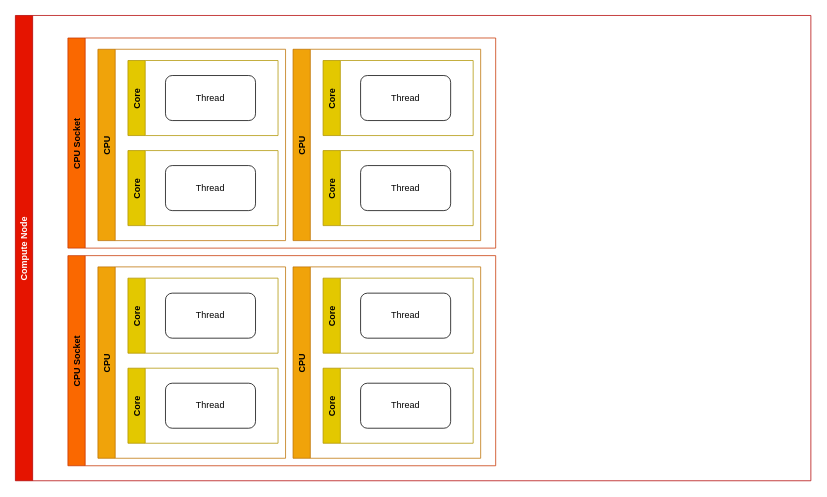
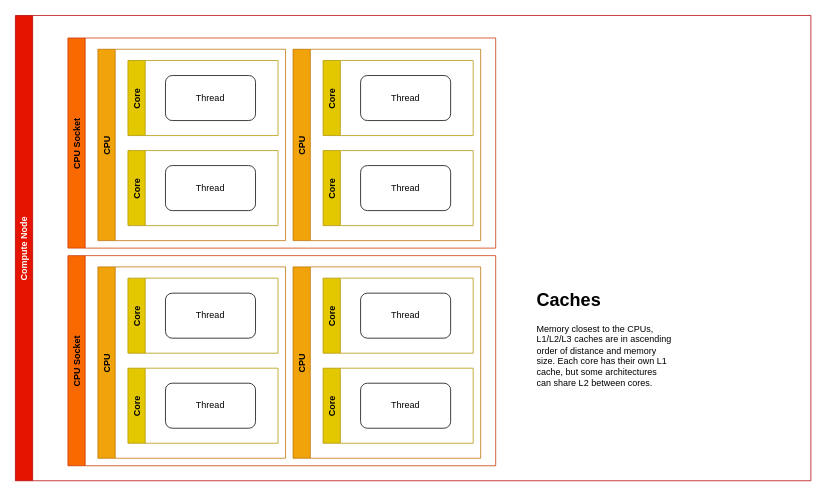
  <mxCell id="0" />
  <mxCell id="1" parent="0" />
  <mxCell id="2" value="Compute Node" style="swimlane;horizontal=0;fillColor=#e51400;strokeColor=#B20000;fontColor=#ffffff;" vertex="1" parent="1"><mxGeometry x="20" y="20" width="1060" height="620" as="geometry" /></mxCell>
  <mxCell id="3" value="CPU Socket" style="swimlane;horizontal=0;fillColor=#fa6800;strokeColor=#C73500;fontColor=#000000;" vertex="1" parent="2"><mxGeometry x="70" y="30" width="570" height="280" as="geometry" /></mxCell>
  <mxCell id="4" value="CPU" style="swimlane;horizontal=0;fillColor=#f0a30a;strokeColor=#BD7000;fontColor=#000000;" vertex="1" parent="3"><mxGeometry x="40" y="15" width="250" height="255" as="geometry"><mxRectangle x="60" y="15" width="30" height="50" as="alternateBounds" /></mxGeometry></mxCell>
  <mxCell id="5" value="Core" style="swimlane;horizontal=0;fillColor=#e3c800;strokeColor=#B09500;fontColor=#000000;" vertex="1" parent="4"><mxGeometry x="40" y="15" width="200" height="100" as="geometry" /></mxCell>
  <mxCell id="6" value="Thread" style="rounded=1;whiteSpace=wrap;html=1;" vertex="1" parent="5"><mxGeometry x="50" y="20" width="120" height="60" as="geometry" /></mxCell>
  <mxCell id="7" value="Core" style="swimlane;horizontal=0;fillColor=#e3c800;strokeColor=#B09500;fontColor=#000000;" vertex="1" parent="4"><mxGeometry x="40" y="135" width="200" height="100" as="geometry" /></mxCell>
  <mxCell id="8" value="Thread" style="rounded=1;whiteSpace=wrap;html=1;" vertex="1" parent="7"><mxGeometry x="50" y="20" width="120" height="60" as="geometry" /></mxCell>
  <mxCell id="9" value="CPU" style="swimlane;horizontal=0;fillColor=#f0a30a;strokeColor=#BD7000;fontColor=#000000;" vertex="1" parent="3"><mxGeometry x="300" y="15" width="250" height="255" as="geometry"><mxRectangle x="60" y="15" width="30" height="50" as="alternateBounds" /></mxGeometry></mxCell>
  <mxCell id="10" value="Core" style="swimlane;horizontal=0;fillColor=#e3c800;strokeColor=#B09500;fontColor=#000000;" vertex="1" parent="9"><mxGeometry x="40" y="15" width="200" height="100" as="geometry" /></mxCell>
  <mxCell id="11" value="Thread" style="rounded=1;whiteSpace=wrap;html=1;" vertex="1" parent="10"><mxGeometry x="50" y="20" width="120" height="60" as="geometry" /></mxCell>
  <mxCell id="12" value="Core" style="swimlane;horizontal=0;fillColor=#e3c800;strokeColor=#B09500;fontColor=#000000;" vertex="1" parent="9"><mxGeometry x="40" y="135" width="200" height="100" as="geometry" /></mxCell>
  <mxCell id="13" value="Thread" style="rounded=1;whiteSpace=wrap;html=1;" vertex="1" parent="12"><mxGeometry x="50" y="20" width="120" height="60" as="geometry" /></mxCell>
+ <mxCell id="14" value="&lt;h1&gt;Caches&lt;/h1&gt;&lt;p&gt;Memory closest to the CPUs, L1/L2/L3 caches are in ascending order of distance and memory size. Each core has their own L1 cache, but some architectures can share L2 between cores.&lt;/p&gt;" style="text;html=1;strokeColor=none;fillColor=none;spacing=5;spacingTop=-20;whiteSpace=wrap;overflow=hidden;rounded=0;" vertex="1" parent="2"><mxGeometry x="690" y="360" width="190" height="150" as="geometry" /></mxCell>
  <mxCell id="15" value="CPU Socket" style="swimlane;horizontal=0;fillColor=#fa6800;strokeColor=#C73500;fontColor=#000000;" vertex="1" parent="1"><mxGeometry x="90" y="340" width="570" height="280" as="geometry" /></mxCell>
  <mxCell id="16" value="CPU" style="swimlane;horizontal=0;fillColor=#f0a30a;strokeColor=#BD7000;fontColor=#000000;" vertex="1" parent="15"><mxGeometry x="40" y="15" width="250" height="255" as="geometry"><mxRectangle x="60" y="15" width="30" height="50" as="alternateBounds" /></mxGeometry></mxCell>
  <mxCell id="17" value="Core" style="swimlane;horizontal=0;fillColor=#e3c800;strokeColor=#B09500;fontColor=#000000;" vertex="1" parent="16"><mxGeometry x="40" y="15" width="200" height="100" as="geometry" /></mxCell>
  <mxCell id="18" value="Thread" style="rounded=1;whiteSpace=wrap;html=1;" vertex="1" parent="17"><mxGeometry x="50" y="20" width="120" height="60" as="geometry" /></mxCell>
  <mxCell id="19" value="Core" style="swimlane;horizontal=0;fillColor=#e3c800;strokeColor=#B09500;fontColor=#000000;" vertex="1" parent="16"><mxGeometry x="40" y="135" width="200" height="100" as="geometry" /></mxCell>
  <mxCell id="20" value="Thread" style="rounded=1;whiteSpace=wrap;html=1;" vertex="1" parent="19"><mxGeometry x="50" y="20" width="120" height="60" as="geometry" /></mxCell>
  <mxCell id="21" value="CPU" style="swimlane;horizontal=0;fillColor=#f0a30a;strokeColor=#BD7000;fontColor=#000000;" vertex="1" parent="15"><mxGeometry x="300" y="15" width="250" height="255" as="geometry"><mxRectangle x="60" y="15" width="30" height="50" as="alternateBounds" /></mxGeometry></mxCell>
  <mxCell id="22" value="Core" style="swimlane;horizontal=0;fillColor=#e3c800;strokeColor=#B09500;fontColor=#000000;" vertex="1" parent="21"><mxGeometry x="40" y="15" width="200" height="100" as="geometry" /></mxCell>
  <mxCell id="23" value="Thread" style="rounded=1;whiteSpace=wrap;html=1;" vertex="1" parent="22"><mxGeometry x="50" y="20" width="120" height="60" as="geometry" /></mxCell>
  <mxCell id="24" value="Core" style="swimlane;horizontal=0;fillColor=#e3c800;strokeColor=#B09500;fontColor=#000000;" vertex="1" parent="21"><mxGeometry x="40" y="135" width="200" height="100" as="geometry" /></mxCell>
  <mxCell id="25" value="Thread" style="rounded=1;whiteSpace=wrap;html=1;" vertex="1" parent="24"><mxGeometry x="50" y="20" width="120" height="60" as="geometry" /></mxCell>
